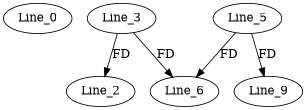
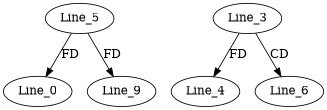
  digraph {
    Line_0
    Line_3
-   Line_4 [label=Line_2]
+   Line_4
    Line_6
    Line_5
    Line_9
    Line_3 -> Line_4 [label=FD]
-   Line_3 -> Line_6 [label=FD]
-   Line_5 -> Line_6 [label=FD]
+   Line_3 -> Line_6 [label=CD]
+   Line_5 -> Line_0 [label=FD]
    Line_5 -> Line_9 [label=FD]
  }
